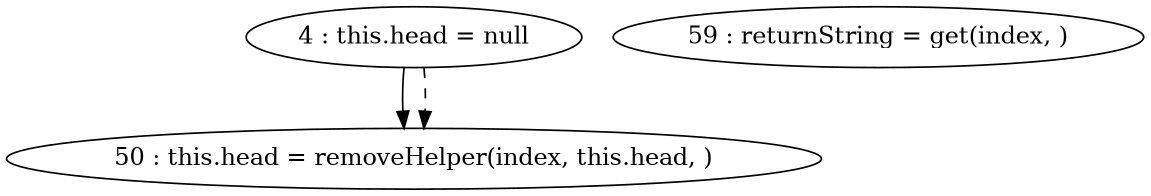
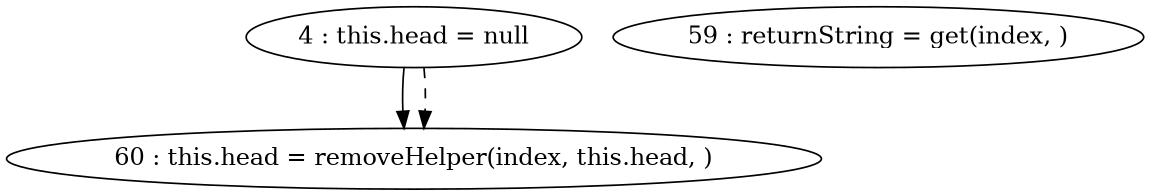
  digraph {
    "4 : this.head = null"
-   "60 : this.head = removeHelper(index, this.head, )" [label="50 : this.head = removeHelper(index, this.head, )"]
+   "60 : this.head = removeHelper(index, this.head, )"
    "59 : returnString = get(index, )"
    "4 : this.head = null" -> "60 : this.head = removeHelper(index, this.head, )"
    "4 : this.head = null" -> "60 : this.head = removeHelper(index, this.head, )" [style=dashed]
  }
